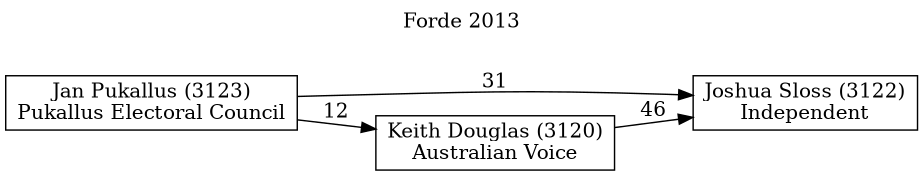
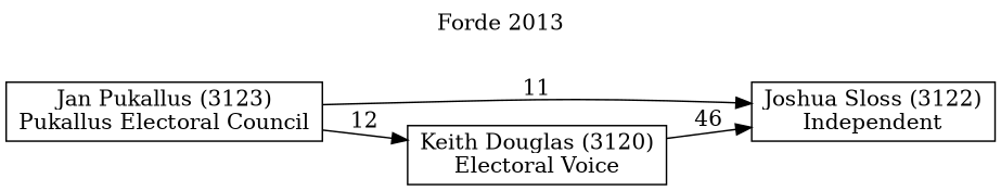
  digraph {
    label="Forde 2013"
    labelloc=t
    mclimit=10
    rankdir=LR
    node [shape=box]
    n1 [label="Joshua Sloss (3122)\nIndependent"]
-   n2 [label="Keith Douglas (3120)\nAustralian Voice"]
+   n2 [label="Keith Douglas (3120)\nElectoral Voice"]
    n3 [label="Jan Pukallus (3123)\nPukallus Electoral Council"]
    n2 -> n1 [label=46]
-   n3 -> n1 [label=31]
+   n3 -> n1 [label=11]
    n3 -> n2 [label=12]
  }
